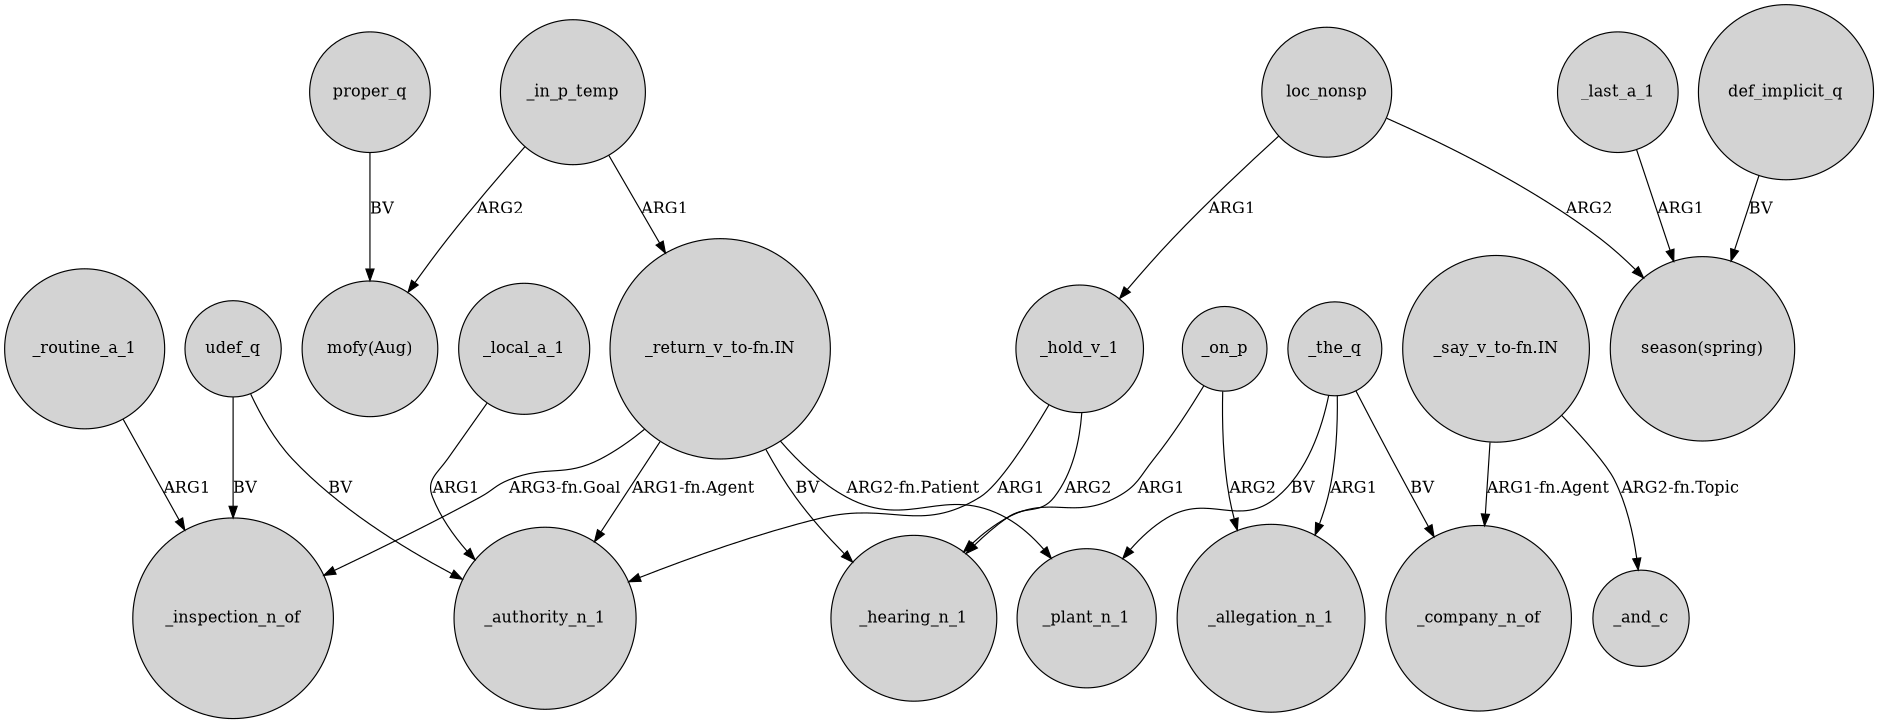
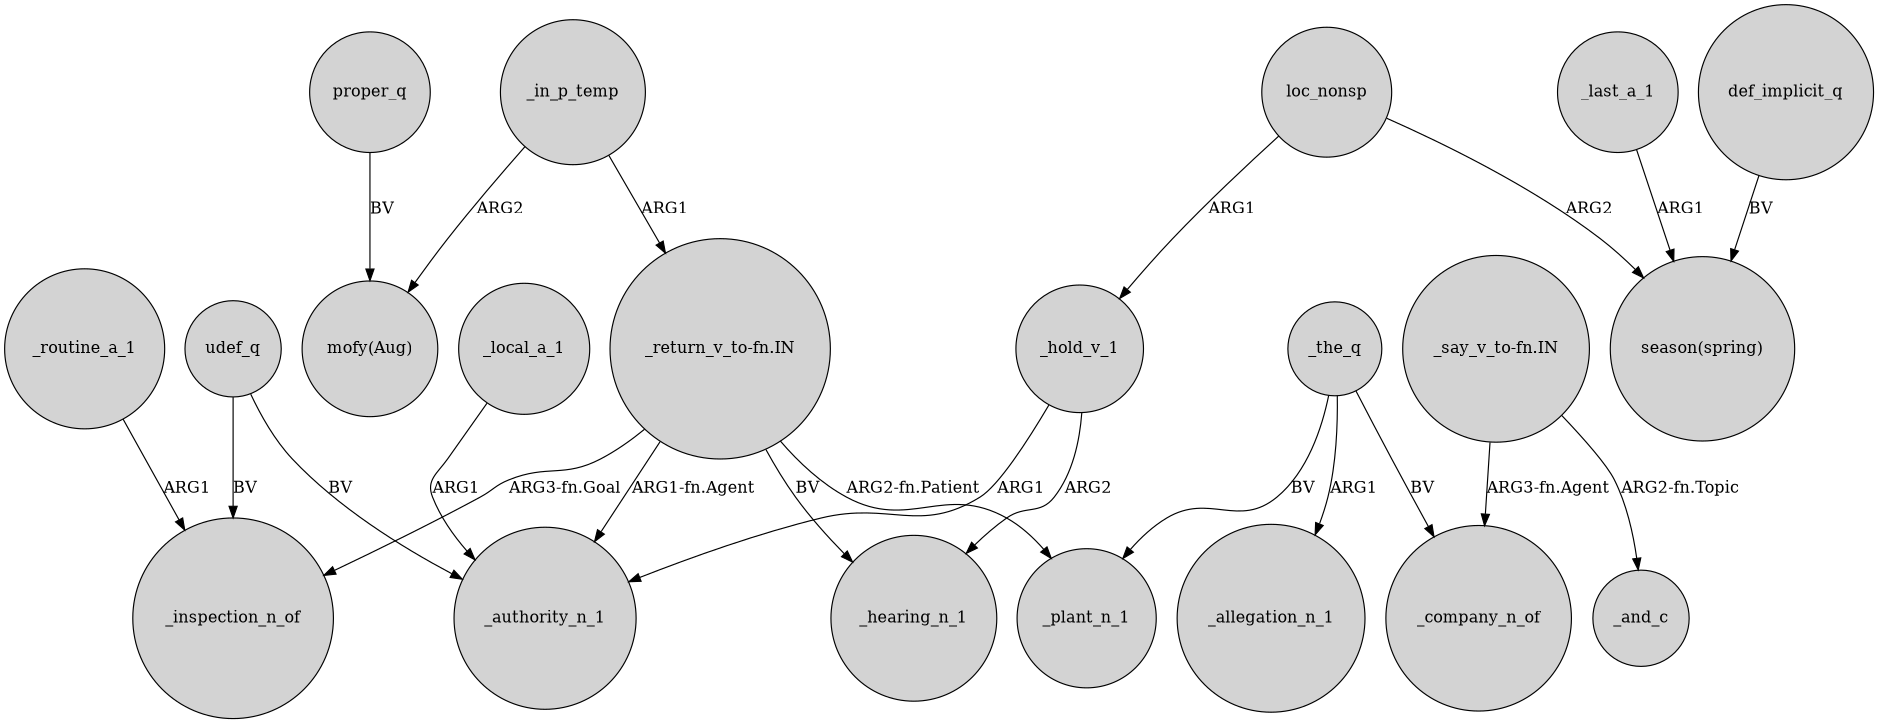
  digraph {
    node [shape=circle style=filled]
    "_return_v_to-fn.IN"
    _authority_n_1
    _plant_n_1
    _inspection_n_of
    _hearing_n_1
    udef_q
    _the_q
    _allegation_n_1
    _company_n_of
    _local_a_1
    loc_nonsp
    "season(spring)"
    _hold_v_1
-   _on_p
    _in_p_temp
    "mofy(Aug)"
    proper_q
    "_say_v_to-fn.IN"
    _and_c
    _last_a_1
    def_implicit_q
    _routine_a_1
    "_return_v_to-fn.IN" -> _authority_n_1 [label="ARG1-fn.Agent"]
    "_return_v_to-fn.IN" -> _plant_n_1 [label="ARG2-fn.Patient"]
    "_return_v_to-fn.IN" -> _inspection_n_of [label="ARG3-fn.Goal"]
    "_return_v_to-fn.IN" -> _hearing_n_1 [label=BV]
    udef_q -> _authority_n_1 [label=BV]
    udef_q -> _inspection_n_of [label=BV]
    _the_q -> _plant_n_1 [label=BV]
    _the_q -> _allegation_n_1 [label=ARG1]
    _the_q -> _company_n_of [label=BV]
    _local_a_1 -> _authority_n_1 [label=ARG1]
    loc_nonsp -> "season(spring)" [label=ARG2]
    loc_nonsp -> _hold_v_1 [label=ARG1]
    _hold_v_1 -> _authority_n_1 [label=ARG1]
    _hold_v_1 -> _hearing_n_1 [label=ARG2]
-   _on_p -> _hearing_n_1 [label=ARG1]
-   _on_p -> _allegation_n_1 [label=ARG2]
    _in_p_temp -> "_return_v_to-fn.IN" [label=ARG1]
    _in_p_temp -> "mofy(Aug)" [label=ARG2]
    proper_q -> "mofy(Aug)" [label=BV]
-   "_say_v_to-fn.IN" -> _company_n_of [label="ARG1-fn.Agent"]
+   "_say_v_to-fn.IN" -> _company_n_of [label="ARG3-fn.Agent"]
    "_say_v_to-fn.IN" -> _and_c [label="ARG2-fn.Topic"]
    _last_a_1 -> "season(spring)" [label=ARG1]
    def_implicit_q -> "season(spring)" [label=BV]
    _routine_a_1 -> _inspection_n_of [label=ARG1]
  }
